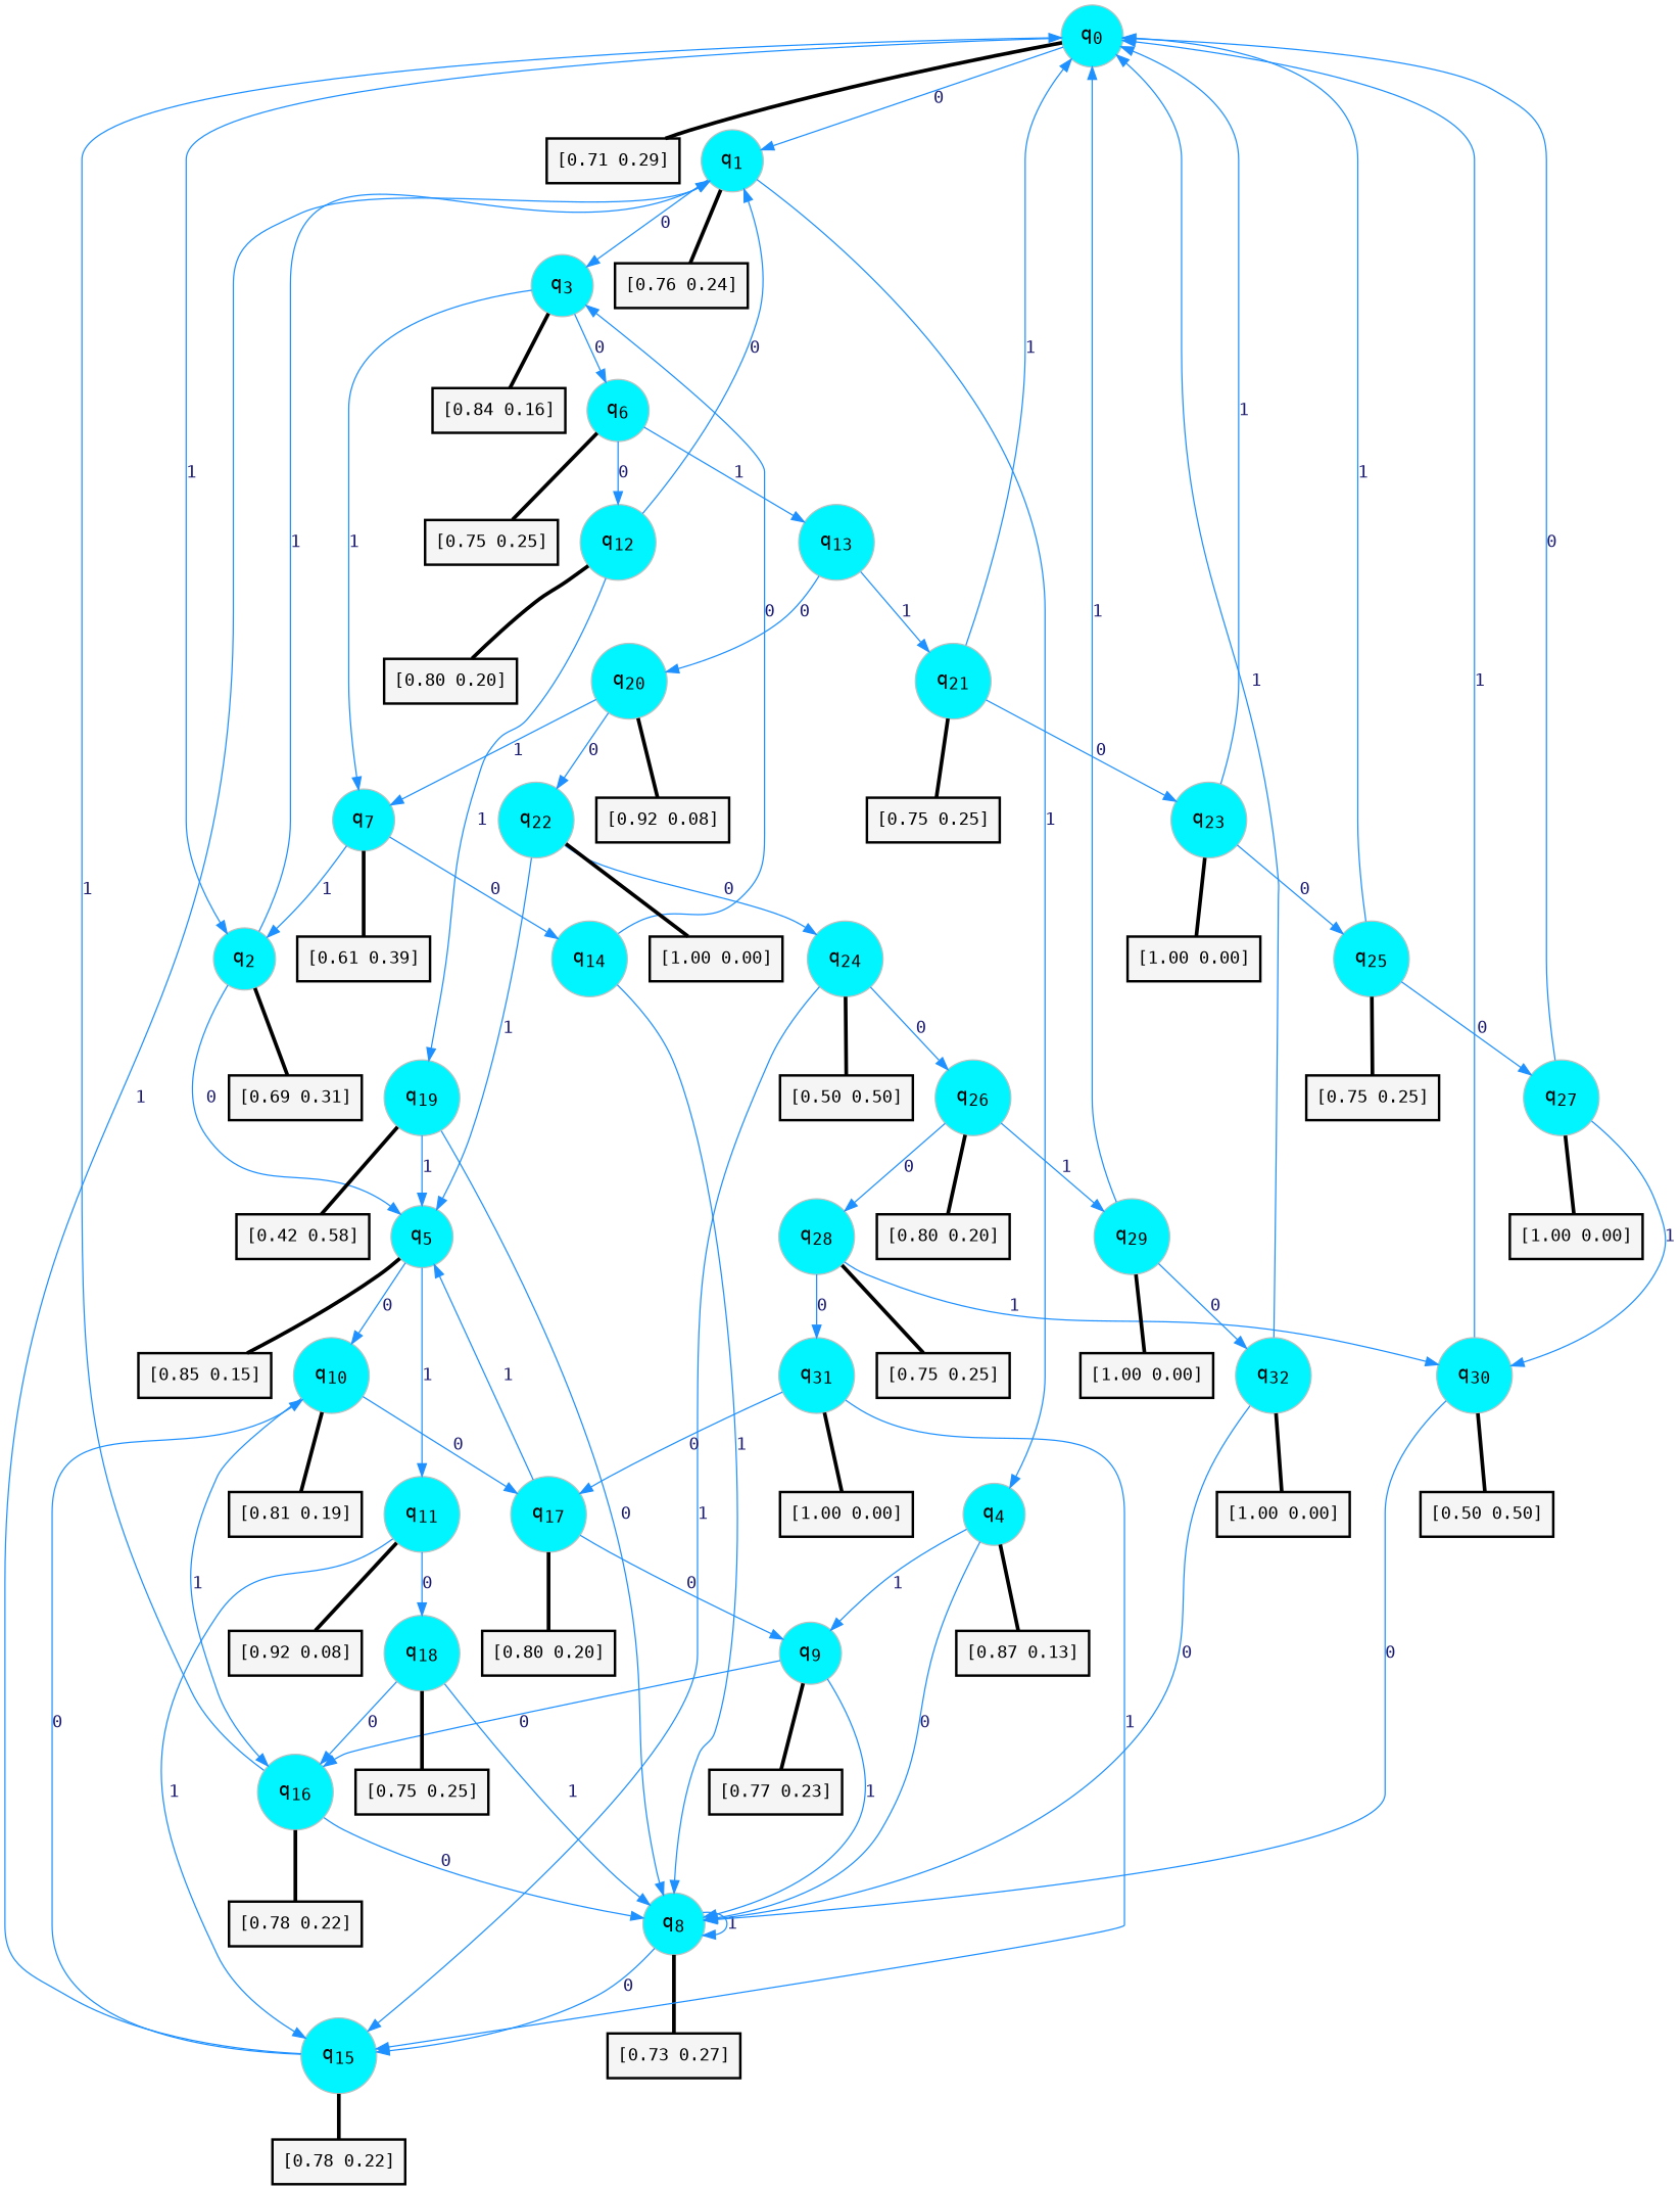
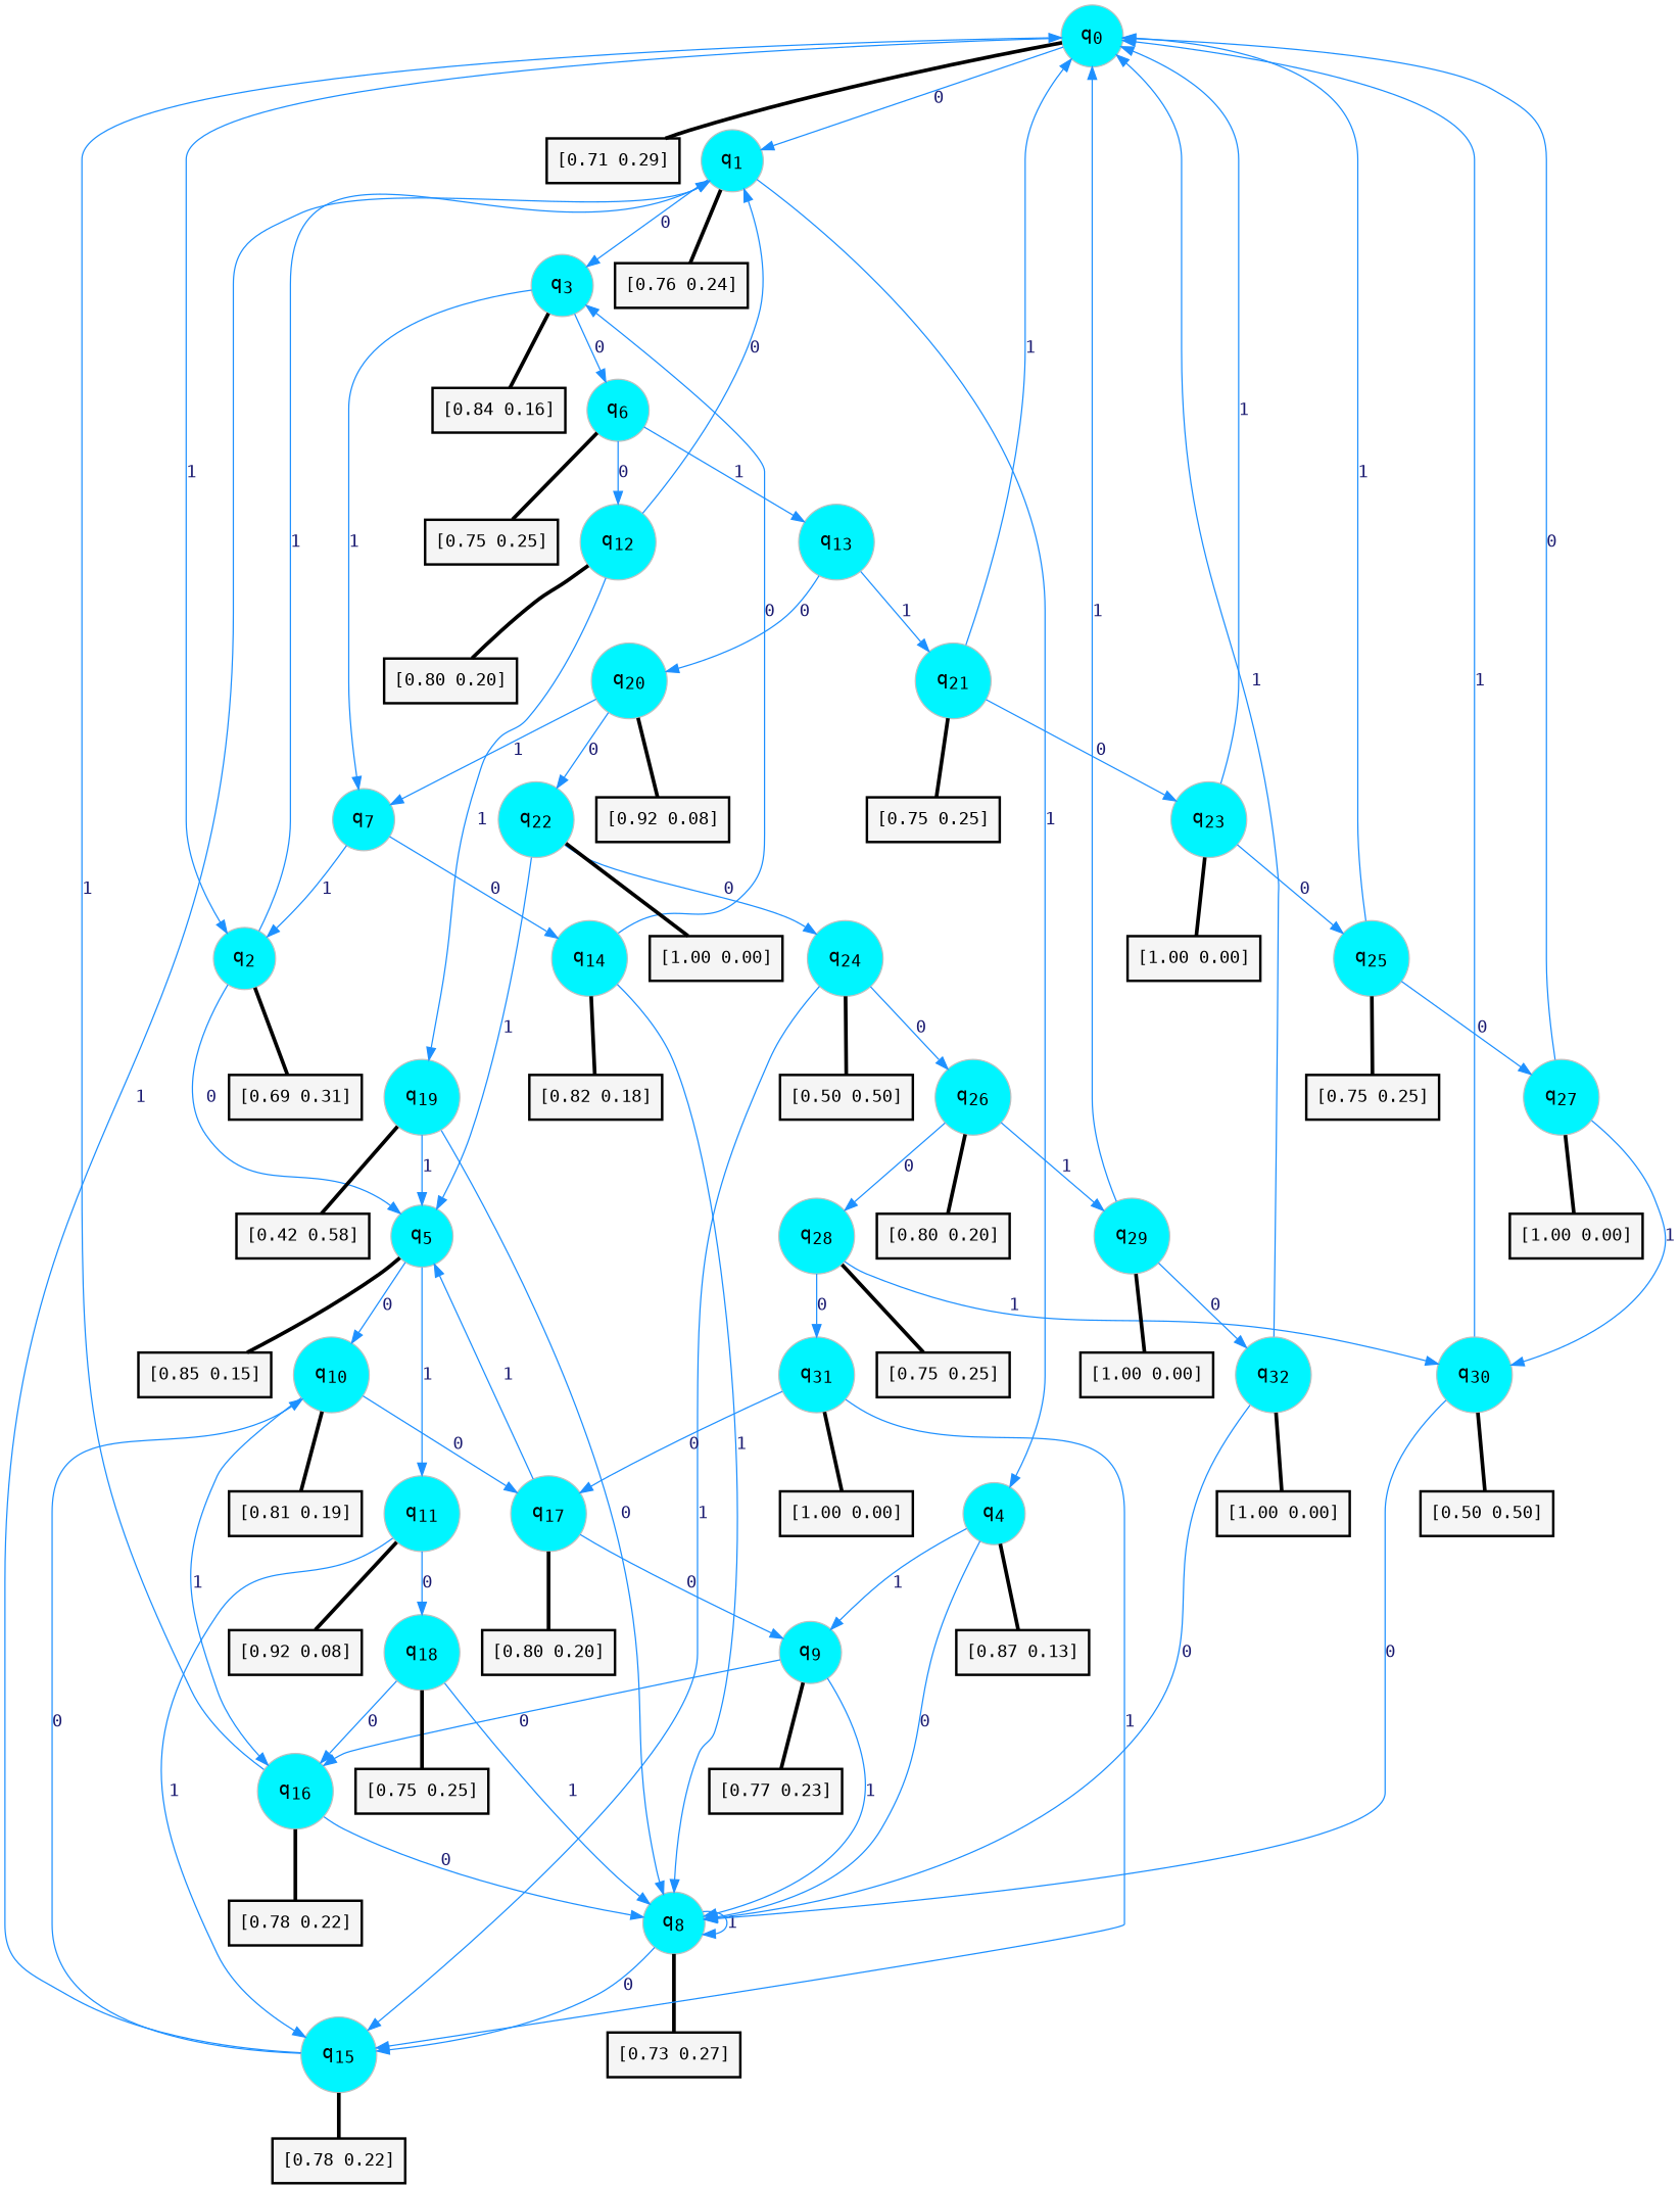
  digraph {
    fontname="DejaVu Sans Mono"
    rankdir=TD
    node [color=gray fillcolor=turquoise1 fontcolor=black fontname="DejaVu Sans Mono" fontsize=16 fontweight=bold shape=circle style=filled]
    edge [arrowsize=1 color=dodgerblue1 fontcolor=midnightblue fontname="DejaVu Sans Mono" fontweight=bold penwidth=1 style=solid weight=20]
    n1 [label=<q<SUB>0</SUB>>]
    n2 [label=<q<SUB>1</SUB>>]
    n3 [label=<q<SUB>2</SUB>>]
    n4 [color=black fillcolor=whitesmoke fontsize=14 label="[0.71 0.29]" penwidth=2 shape=box]
    n5 [label=<q<SUB>3</SUB>>]
    n6 [label=<q<SUB>4</SUB>>]
    n7 [color=black fillcolor=whitesmoke fontsize=14 label="[0.76 0.24]" penwidth=2 shape=box]
    n8 [label=<q<SUB>5</SUB>>]
    n9 [color=black fillcolor=whitesmoke fontsize=14 label="[0.69 0.31]" penwidth=2 shape=box]
    n10 [label=<q<SUB>6</SUB>>]
    n11 [label=<q<SUB>7</SUB>>]
    n12 [color=black fillcolor=whitesmoke fontsize=14 label="[0.84 0.16]" penwidth=2 shape=box]
    n13 [label=<q<SUB>8</SUB>>]
    n14 [label=<q<SUB>9</SUB>>]
    n15 [color=black fillcolor=whitesmoke fontsize=14 label="[0.87 0.13]" penwidth=2 shape=box]
    n16 [label=<q<SUB>10</SUB>>]
    n17 [label=<q<SUB>11</SUB>>]
    n18 [color=black fillcolor=whitesmoke fontsize=14 label="[0.85 0.15]" penwidth=2 shape=box]
    n19 [label=<q<SUB>12</SUB>>]
    n20 [label=<q<SUB>13</SUB>>]
    n21 [color=black fillcolor=whitesmoke fontsize=14 label="[0.75 0.25]" penwidth=2 shape=box]
    n22 [label=<q<SUB>14</SUB>>]
-   n23 [color=black fillcolor=whitesmoke fontsize=14 label="[0.61 0.39]" penwidth=2 shape=box]
    n24 [label=<q<SUB>15</SUB>>]
    n25 [color=black fillcolor=whitesmoke fontsize=14 label="[0.73 0.27]" penwidth=2 shape=box]
    n26 [label=<q<SUB>16</SUB>>]
    n27 [color=black fillcolor=whitesmoke fontsize=14 label="[0.77 0.23]" penwidth=2 shape=box]
    n28 [label=<q<SUB>17</SUB>>]
    n29 [color=black fillcolor=whitesmoke fontsize=14 label="[0.81 0.19]" penwidth=2 shape=box]
    n30 [label=<q<SUB>18</SUB>>]
    n31 [color=black fillcolor=whitesmoke fontsize=14 label="[0.92 0.08]" penwidth=2 shape=box]
    n32 [label=<q<SUB>19</SUB>>]
    n33 [color=black fillcolor=whitesmoke fontsize=14 label="[0.80 0.20]" penwidth=2 shape=box]
    n34 [label=<q<SUB>20</SUB>>]
    n35 [label=<q<SUB>21</SUB>>]
+   n36 [color=black fillcolor=whitesmoke fontsize=14 label="[0.82 0.18]" penwidth=2 shape=box]
    n37 [color=black fillcolor=whitesmoke fontsize=14 label="[0.78 0.22]" penwidth=2 shape=box]
    n38 [color=black fillcolor=whitesmoke fontsize=14 label="[0.78 0.22]" penwidth=2 shape=box]
    n39 [color=black fillcolor=whitesmoke fontsize=14 label="[0.80 0.20]" penwidth=2 shape=box]
    n40 [color=black fillcolor=whitesmoke fontsize=14 label="[0.75 0.25]" penwidth=2 shape=box]
    n41 [color=black fillcolor=whitesmoke fontsize=14 label="[0.42 0.58]" penwidth=2 shape=box]
    n42 [label=<q<SUB>22</SUB>>]
    n43 [color=black fillcolor=whitesmoke fontsize=14 label="[0.92 0.08]" penwidth=2 shape=box]
    n44 [label=<q<SUB>23</SUB>>]
    n45 [color=black fillcolor=whitesmoke fontsize=14 label="[0.75 0.25]" penwidth=2 shape=box]
    n46 [label=<q<SUB>24</SUB>>]
    n47 [color=black fillcolor=whitesmoke fontsize=14 label="[1.00 0.00]" penwidth=2 shape=box]
    n48 [label=<q<SUB>25</SUB>>]
    n49 [color=black fillcolor=whitesmoke fontsize=14 label="[1.00 0.00]" penwidth=2 shape=box]
    n50 [label=<q<SUB>26</SUB>>]
    n51 [color=black fillcolor=whitesmoke fontsize=14 label="[0.50 0.50]" penwidth=2 shape=box]
    n52 [label=<q<SUB>27</SUB>>]
    n53 [color=black fillcolor=whitesmoke fontsize=14 label="[0.75 0.25]" penwidth=2 shape=box]
    n54 [label=<q<SUB>28</SUB>>]
    n55 [label=<q<SUB>29</SUB>>]
    n56 [color=black fillcolor=whitesmoke fontsize=14 label="[0.80 0.20]" penwidth=2 shape=box]
    n57 [label=<q<SUB>30</SUB>>]
    n58 [color=black fillcolor=whitesmoke fontsize=14 label="[1.00 0.00]" penwidth=2 shape=box]
    n59 [label=<q<SUB>31</SUB>>]
    n60 [color=black fillcolor=whitesmoke fontsize=14 label="[0.75 0.25]" penwidth=2 shape=box]
    n61 [label=<q<SUB>32</SUB>>]
    n62 [color=black fillcolor=whitesmoke fontsize=14 label="[1.00 0.00]" penwidth=2 shape=box]
    n63 [color=black fillcolor=whitesmoke fontsize=14 label="[0.50 0.50]" penwidth=2 shape=box]
    n64 [color=black fillcolor=whitesmoke fontsize=14 label="[1.00 0.00]" penwidth=2 shape=box]
    n65 [color=black fillcolor=whitesmoke fontsize=14 label="[1.00 0.00]" penwidth=2 shape=box]
    n1 -> n2 [label=0]
    n1 -> n3 [label=1]
    n1 -> n4 [arrowhead=none color=black penwidth=3]
    n2 -> n5 [label=0]
    n2 -> n6 [label=1]
    n2 -> n7 [arrowhead=none color=black penwidth=3]
    n3 -> n2 [label=1]
    n3 -> n8 [label=0]
    n3 -> n9 [arrowhead=none color=black penwidth=3]
    n5 -> n10 [label=0]
    n5 -> n11 [label=1]
    n5 -> n12 [arrowhead=none color=black penwidth=3]
    n6 -> n13 [label=0]
    n6 -> n14 [label=1]
    n6 -> n15 [arrowhead=none color=black penwidth=3]
    n8 -> n16 [label=0]
    n8 -> n17 [label=1]
    n8 -> n18 [arrowhead=none color=black penwidth=3]
    n10 -> n19 [label=0]
    n10 -> n20 [label=1]
    n10 -> n21 [arrowhead=none color=black penwidth=3]
    n11 -> n3 [label=1]
    n11 -> n22 [label=0]
-   n11 -> n23 [arrowhead=none color=black penwidth=3]
    n13 -> n13 [label=1]
    n13 -> n24 [label=0]
    n13 -> n25 [arrowhead=none color=black penwidth=3]
    n14 -> n13 [label=1]
    n14 -> n26 [label=0]
    n14 -> n27 [arrowhead=none color=black penwidth=3]
    n16 -> n26 [label=1]
    n16 -> n28 [label=0]
    n16 -> n29 [arrowhead=none color=black penwidth=3]
    n17 -> n24 [label=1]
    n17 -> n30 [label=0]
    n17 -> n31 [arrowhead=none color=black penwidth=3]
    n19 -> n2 [label=0]
    n19 -> n32 [label=1]
    n19 -> n33 [arrowhead=none color=black penwidth=3]
    n20 -> n34 [label=0]
    n20 -> n35 [label=1]
    n22 -> n5 [label=0]
    n22 -> n13 [label=1]
+   n22 -> n36 [arrowhead=none color=black penwidth=3]
    n24 -> n2 [label=1]
    n24 -> n16 [label=0]
    n24 -> n37 [arrowhead=none color=black penwidth=3]
    n26 -> n1 [label=1]
    n26 -> n13 [label=0]
    n26 -> n38 [arrowhead=none color=black penwidth=3]
    n28 -> n8 [label=1]
    n28 -> n14 [label=0]
    n28 -> n39 [arrowhead=none color=black penwidth=3]
    n30 -> n13 [label=1]
    n30 -> n26 [label=0]
    n30 -> n40 [arrowhead=none color=black penwidth=3]
    n32 -> n8 [label=1]
    n32 -> n13 [label=0]
    n32 -> n41 [arrowhead=none color=black penwidth=3]
    n34 -> n11 [label=1]
    n34 -> n42 [label=0]
    n34 -> n43 [arrowhead=none color=black penwidth=3]
    n35 -> n1 [label=1]
    n35 -> n44 [label=0]
    n35 -> n45 [arrowhead=none color=black penwidth=3]
    n42 -> n8 [label=1]
    n42 -> n46 [label=0]
    n42 -> n47 [arrowhead=none color=black penwidth=3]
    n44 -> n1 [label=1]
    n44 -> n48 [label=0]
    n44 -> n49 [arrowhead=none color=black penwidth=3]
    n46 -> n24 [label=1]
    n46 -> n50 [label=0]
    n46 -> n51 [arrowhead=none color=black penwidth=3]
    n48 -> n1 [label=1]
    n48 -> n52 [label=0]
    n48 -> n53 [arrowhead=none color=black penwidth=3]
    n50 -> n54 [label=0]
    n50 -> n55 [label=1]
    n50 -> n56 [arrowhead=none color=black penwidth=3]
    n52 -> n1 [label=0]
    n52 -> n57 [label=1]
    n52 -> n58 [arrowhead=none color=black penwidth=3]
    n54 -> n57 [label=1]
    n54 -> n59 [label=0]
    n54 -> n60 [arrowhead=none color=black penwidth=3]
    n55 -> n1 [label=1]
    n55 -> n61 [label=0]
    n55 -> n62 [arrowhead=none color=black penwidth=3]
    n57 -> n1 [label=1]
    n57 -> n13 [label=0]
    n57 -> n63 [arrowhead=none color=black penwidth=3]
    n59 -> n24 [label=1]
    n59 -> n28 [label=0]
    n59 -> n64 [arrowhead=none color=black penwidth=3]
    n61 -> n1 [label=1]
    n61 -> n13 [label=0]
    n61 -> n65 [arrowhead=none color=black penwidth=3]
  }
